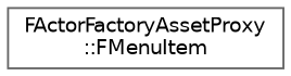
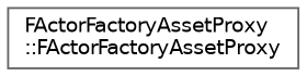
  digraph {
    rankdir=TB
-   n1 [color=grey40 fillcolor=white fontname=Helvetica fontsize=10 height=0.2 label="FActorFactoryAssetProxy\l::FMenuItem" shape=box style=filled width=0.4]
+   n1 [color=grey40 fillcolor=white fontname=Helvetica fontsize=10 height=0.2 label="FActorFactoryAssetProxy\l::FActorFactoryAssetProxy" shape=box style=filled width=0.4]
  }
